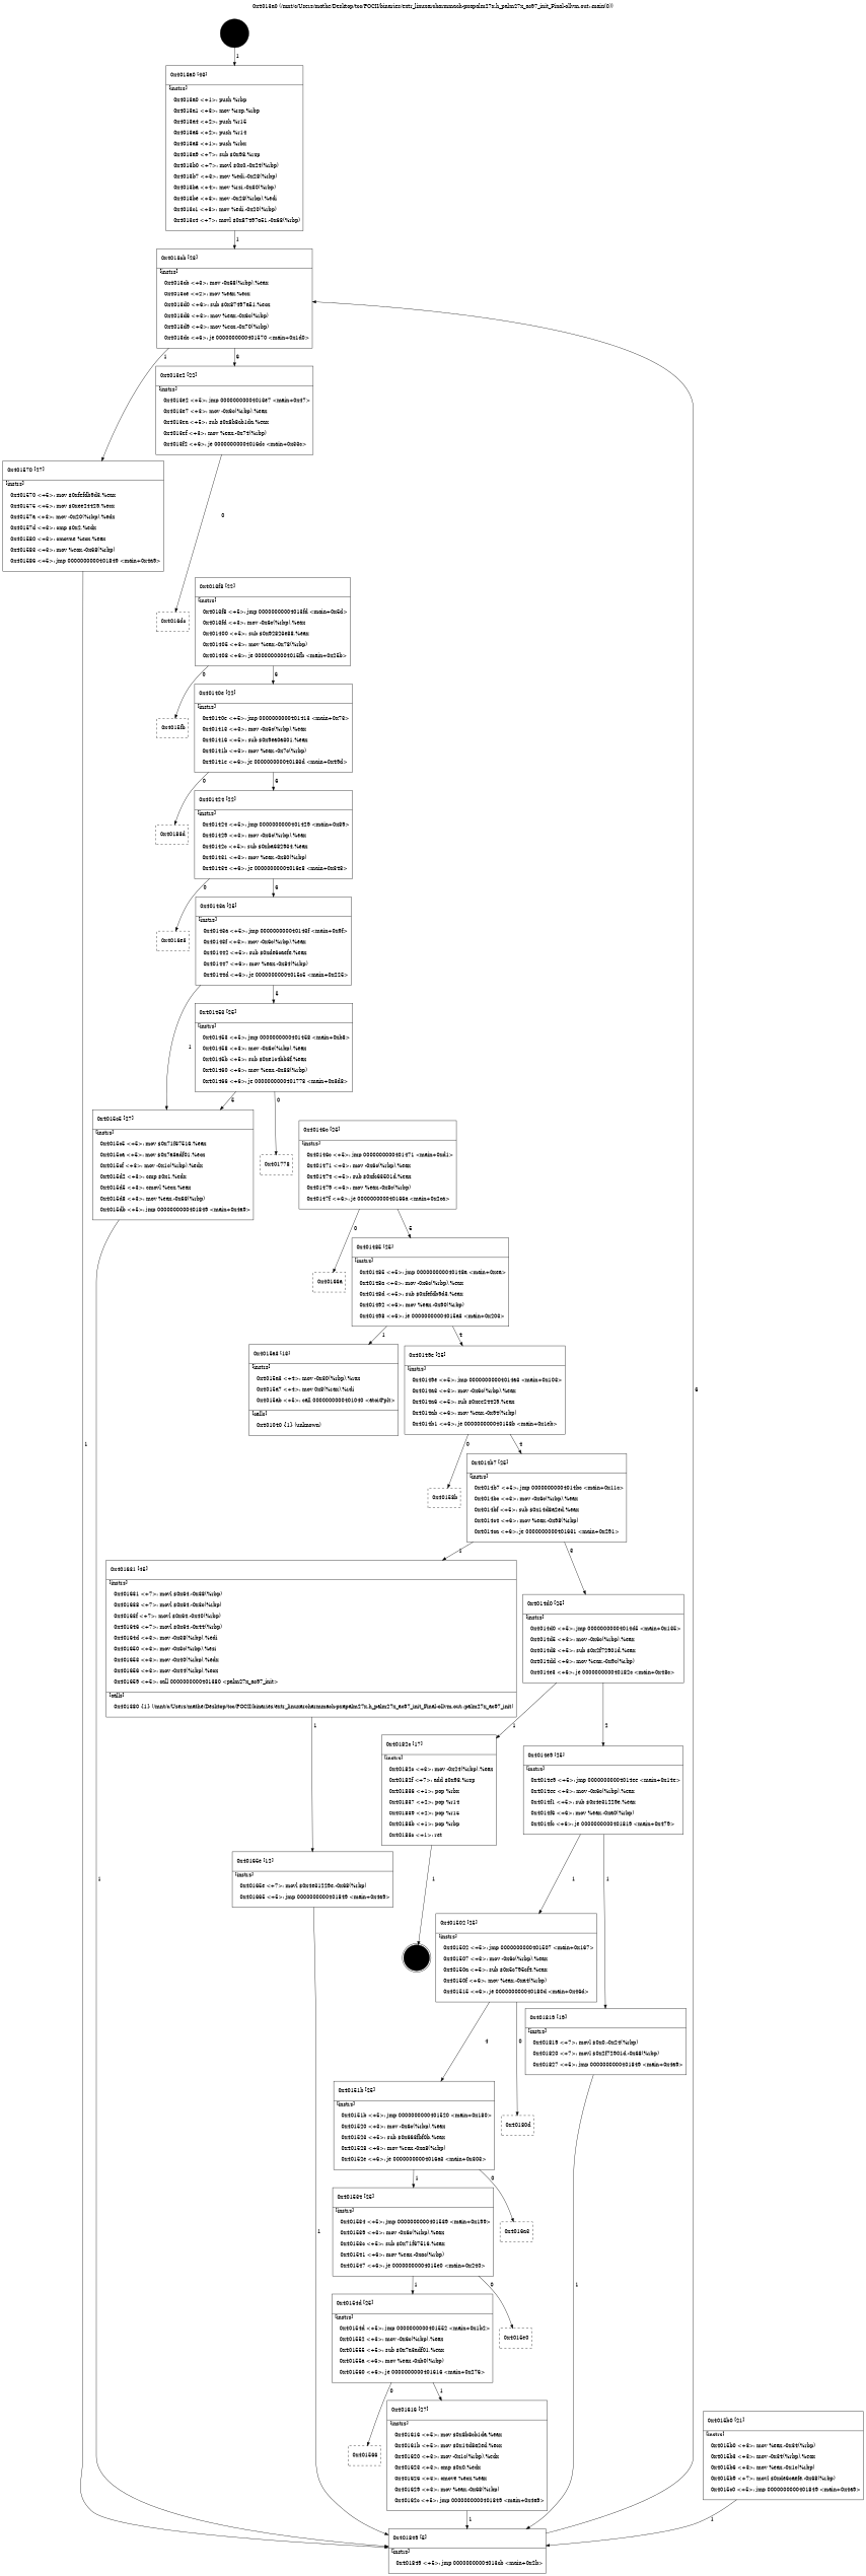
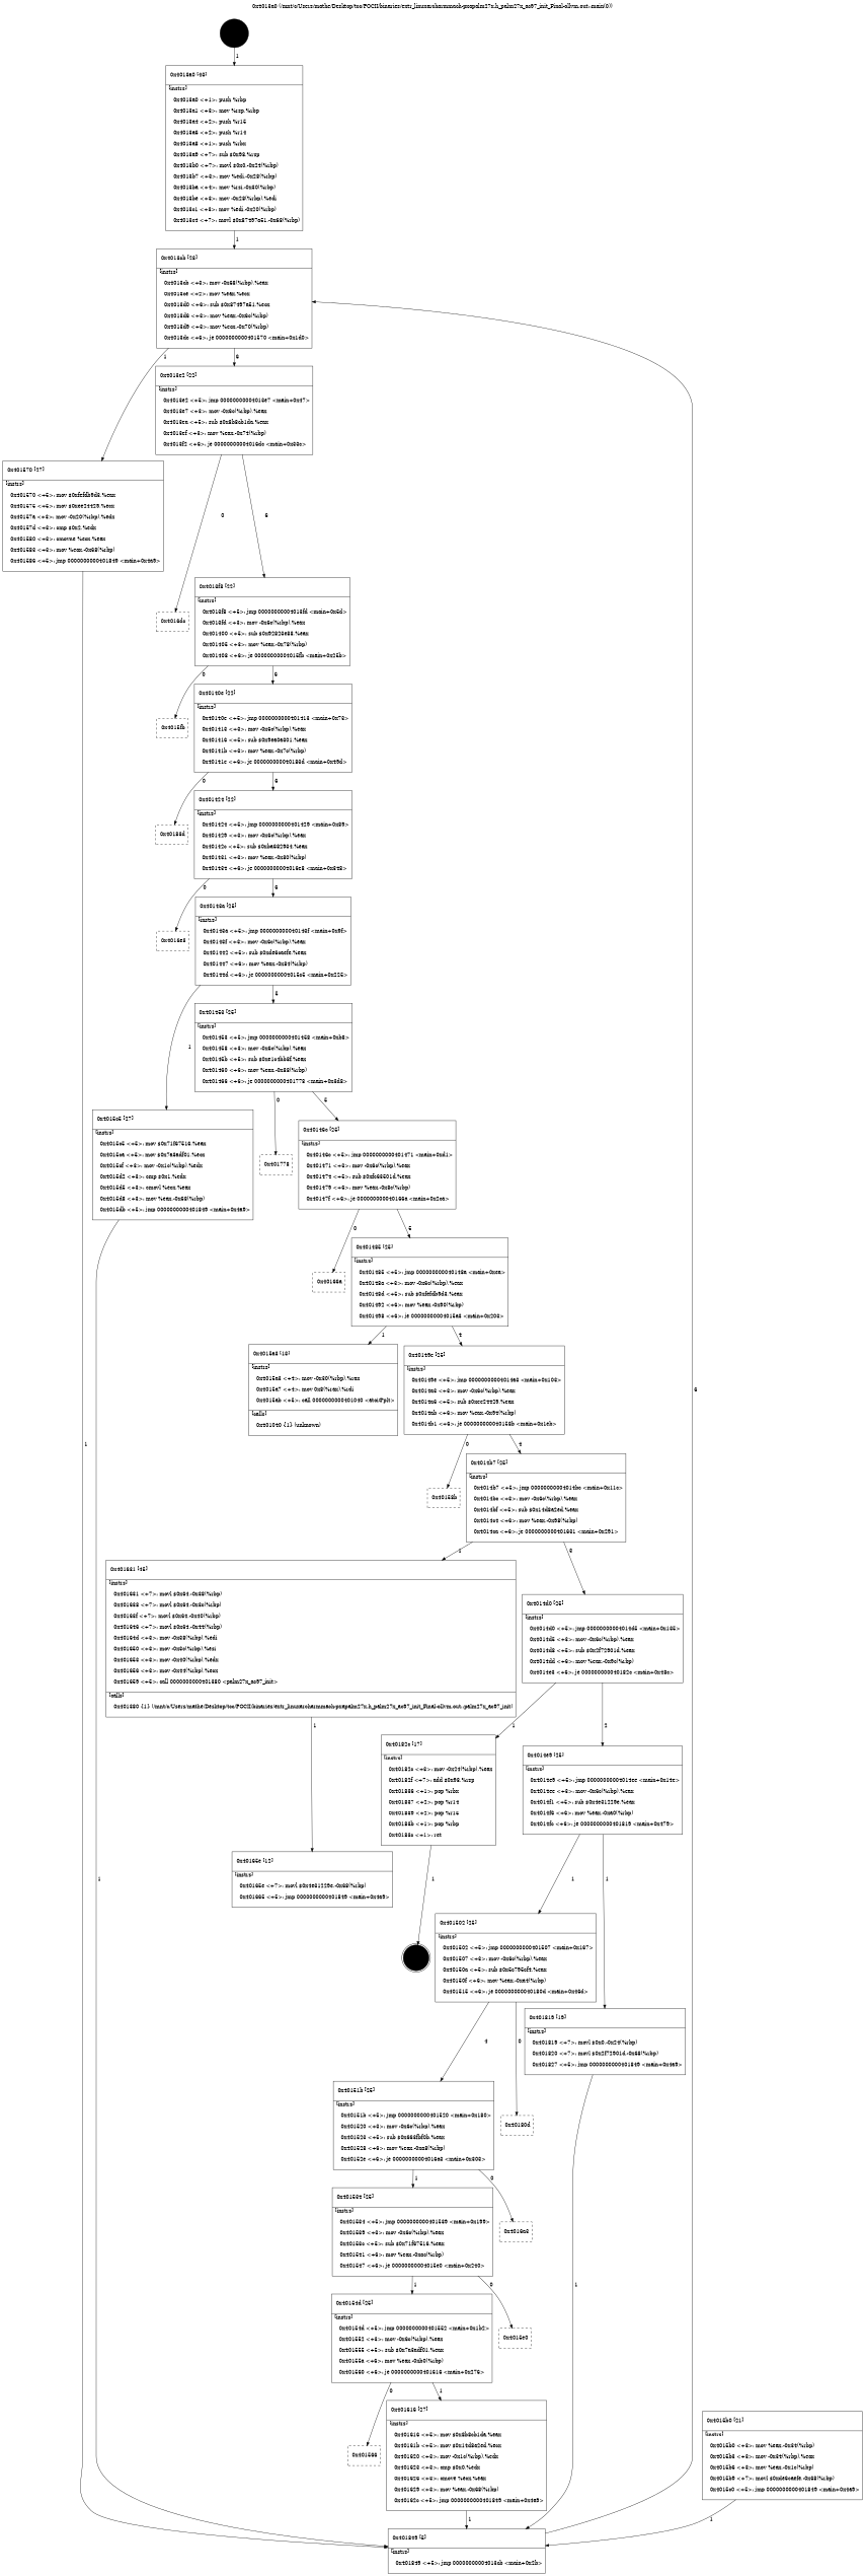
  digraph {
    label="0x4013a0 (/mnt/c/Users/mathe/Desktop/tcc/POCII/binaries/extr_linuxarcharmmach-pxapalm27x.h_palm27x_ac97_init_Final-ollvm.out::main(0))"
    labelloc=t
    node [shape=record]
    Entry [fillcolor=black height=0.3 shape=circle style=filled width=0.3]
    n2 [label="{\n     0x4013a0 [43]\l\n     | [instrs]\l\n     &nbsp;&nbsp;0x4013a0 \<+1\>: push %rbp\l\n     &nbsp;&nbsp;0x4013a1 \<+3\>: mov %rsp,%rbp\l\n     &nbsp;&nbsp;0x4013a4 \<+2\>: push %r15\l\n     &nbsp;&nbsp;0x4013a6 \<+2\>: push %r14\l\n     &nbsp;&nbsp;0x4013a8 \<+1\>: push %rbx\l\n     &nbsp;&nbsp;0x4013a9 \<+7\>: sub $0x98,%rsp\l\n     &nbsp;&nbsp;0x4013b0 \<+7\>: movl $0x0,-0x24(%rbp)\l\n     &nbsp;&nbsp;0x4013b7 \<+3\>: mov %edi,-0x28(%rbp)\l\n     &nbsp;&nbsp;0x4013ba \<+4\>: mov %rsi,-0x30(%rbp)\l\n     &nbsp;&nbsp;0x4013be \<+3\>: mov -0x28(%rbp),%edi\l\n     &nbsp;&nbsp;0x4013c1 \<+3\>: mov %edi,-0x20(%rbp)\l\n     &nbsp;&nbsp;0x4013c4 \<+7\>: movl $0x87497a51,-0x68(%rbp)\l\n  }"]
    n3 [label="{\n     0x4013cb [23]\l\n     | [instrs]\l\n     &nbsp;&nbsp;0x4013cb \<+3\>: mov -0x68(%rbp),%eax\l\n     &nbsp;&nbsp;0x4013ce \<+2\>: mov %eax,%ecx\l\n     &nbsp;&nbsp;0x4013d0 \<+6\>: sub $0x87497a51,%ecx\l\n     &nbsp;&nbsp;0x4013d6 \<+3\>: mov %eax,-0x6c(%rbp)\l\n     &nbsp;&nbsp;0x4013d9 \<+3\>: mov %ecx,-0x70(%rbp)\l\n     &nbsp;&nbsp;0x4013dc \<+6\>: je 0000000000401570 \<main+0x1d0\>\l\n  }"]
    n4 [label="{\n     0x401570 [27]\l\n     | [instrs]\l\n     &nbsp;&nbsp;0x401570 \<+5\>: mov $0xfefdb9d3,%eax\l\n     &nbsp;&nbsp;0x401575 \<+5\>: mov $0xee24429,%ecx\l\n     &nbsp;&nbsp;0x40157a \<+3\>: mov -0x20(%rbp),%edx\l\n     &nbsp;&nbsp;0x40157d \<+3\>: cmp $0x2,%edx\l\n     &nbsp;&nbsp;0x401580 \<+3\>: cmovne %ecx,%eax\l\n     &nbsp;&nbsp;0x401583 \<+3\>: mov %eax,-0x68(%rbp)\l\n     &nbsp;&nbsp;0x401586 \<+5\>: jmp 0000000000401849 \<main+0x4a9\>\l\n  }"]
    n5 [label="{\n     0x4013e2 [22]\l\n     | [instrs]\l\n     &nbsp;&nbsp;0x4013e2 \<+5\>: jmp 00000000004013e7 \<main+0x47\>\l\n     &nbsp;&nbsp;0x4013e7 \<+3\>: mov -0x6c(%rbp),%eax\l\n     &nbsp;&nbsp;0x4013ea \<+5\>: sub $0x8b8cb1da,%eax\l\n     &nbsp;&nbsp;0x4013ef \<+3\>: mov %eax,-0x74(%rbp)\l\n     &nbsp;&nbsp;0x4013f2 \<+6\>: je 00000000004016dc \<main+0x33c\>\l\n  }"]
    n6 [label="{\n     0x401849 [5]\l\n     | [instrs]\l\n     &nbsp;&nbsp;0x401849 \<+5\>: jmp 00000000004013cb \<main+0x2b\>\l\n  }"]
    n7 [label="{\n     0x4016dc\l\n  }" style=dashed]
    n8 [label="{\n     0x4013f8 [22]\l\n     | [instrs]\l\n     &nbsp;&nbsp;0x4013f8 \<+5\>: jmp 00000000004013fd \<main+0x5d\>\l\n     &nbsp;&nbsp;0x4013fd \<+3\>: mov -0x6c(%rbp),%eax\l\n     &nbsp;&nbsp;0x401400 \<+5\>: sub $0x92823e88,%eax\l\n     &nbsp;&nbsp;0x401405 \<+3\>: mov %eax,-0x78(%rbp)\l\n     &nbsp;&nbsp;0x401408 \<+6\>: je 00000000004015fb \<main+0x25b\>\l\n  }"]
    n9 [label="{\n     0x4015fb\l\n  }" style=dashed]
    n10 [label="{\n     0x40140e [22]\l\n     | [instrs]\l\n     &nbsp;&nbsp;0x40140e \<+5\>: jmp 0000000000401413 \<main+0x73\>\l\n     &nbsp;&nbsp;0x401413 \<+3\>: mov -0x6c(%rbp),%eax\l\n     &nbsp;&nbsp;0x401416 \<+5\>: sub $0x9ea0a301,%eax\l\n     &nbsp;&nbsp;0x40141b \<+3\>: mov %eax,-0x7c(%rbp)\l\n     &nbsp;&nbsp;0x40141e \<+6\>: je 000000000040183d \<main+0x49d\>\l\n  }"]
    Exit [fillcolor=black height=0.3 peripheries=2 shape=circle style=filled width=0.3]
    n12 [label="{\n     0x40183d\l\n  }" style=dashed]
    n13 [label="{\n     0x401424 [22]\l\n     | [instrs]\l\n     &nbsp;&nbsp;0x401424 \<+5\>: jmp 0000000000401429 \<main+0x89\>\l\n     &nbsp;&nbsp;0x401429 \<+3\>: mov -0x6c(%rbp),%eax\l\n     &nbsp;&nbsp;0x40142c \<+5\>: sub $0xba682934,%eax\l\n     &nbsp;&nbsp;0x401431 \<+3\>: mov %eax,-0x80(%rbp)\l\n     &nbsp;&nbsp;0x401434 \<+6\>: je 00000000004016e8 \<main+0x348\>\l\n  }"]
    n14 [label="{\n     0x40165e [12]\l\n     | [instrs]\l\n     &nbsp;&nbsp;0x40165e \<+7\>: movl $0x4e31229e,-0x68(%rbp)\l\n     &nbsp;&nbsp;0x401665 \<+5\>: jmp 0000000000401849 \<main+0x4a9\>\l\n  }"]
    n15 [label="{\n     0x4016e8\l\n  }" style=dashed]
    n16 [label="{\n     0x40143a [25]\l\n     | [instrs]\l\n     &nbsp;&nbsp;0x40143a \<+5\>: jmp 000000000040143f \<main+0x9f\>\l\n     &nbsp;&nbsp;0x40143f \<+3\>: mov -0x6c(%rbp),%eax\l\n     &nbsp;&nbsp;0x401442 \<+5\>: sub $0xde6caefe,%eax\l\n     &nbsp;&nbsp;0x401447 \<+6\>: mov %eax,-0x84(%rbp)\l\n     &nbsp;&nbsp;0x40144d \<+6\>: je 00000000004015c5 \<main+0x225\>\l\n  }"]
    n17 [label="{\n     0x401566\l\n  }" style=dashed]
    n18 [label="{\n     0x4015c5 [27]\l\n     | [instrs]\l\n     &nbsp;&nbsp;0x4015c5 \<+5\>: mov $0x71f67516,%eax\l\n     &nbsp;&nbsp;0x4015ca \<+5\>: mov $0x7a3adf01,%ecx\l\n     &nbsp;&nbsp;0x4015cf \<+3\>: mov -0x1c(%rbp),%edx\l\n     &nbsp;&nbsp;0x4015d2 \<+3\>: cmp $0x1,%edx\l\n     &nbsp;&nbsp;0x4015d5 \<+3\>: cmovl %ecx,%eax\l\n     &nbsp;&nbsp;0x4015d8 \<+3\>: mov %eax,-0x68(%rbp)\l\n     &nbsp;&nbsp;0x4015db \<+5\>: jmp 0000000000401849 \<main+0x4a9\>\l\n  }"]
    n19 [label="{\n     0x401453 [25]\l\n     | [instrs]\l\n     &nbsp;&nbsp;0x401453 \<+5\>: jmp 0000000000401458 \<main+0xb8\>\l\n     &nbsp;&nbsp;0x401458 \<+3\>: mov -0x6c(%rbp),%eax\l\n     &nbsp;&nbsp;0x40145b \<+5\>: sub $0xe1c4bb8f,%eax\l\n     &nbsp;&nbsp;0x401460 \<+6\>: mov %eax,-0x88(%rbp)\l\n     &nbsp;&nbsp;0x401466 \<+6\>: je 0000000000401778 \<main+0x3d8\>\l\n  }"]
    n20 [label="{\n     0x401616 [27]\l\n     | [instrs]\l\n     &nbsp;&nbsp;0x401616 \<+5\>: mov $0x8b8cb1da,%eax\l\n     &nbsp;&nbsp;0x40161b \<+5\>: mov $0x14d8a2ed,%ecx\l\n     &nbsp;&nbsp;0x401620 \<+3\>: mov -0x1c(%rbp),%edx\l\n     &nbsp;&nbsp;0x401623 \<+3\>: cmp $0x0,%edx\l\n     &nbsp;&nbsp;0x401626 \<+3\>: cmove %ecx,%eax\l\n     &nbsp;&nbsp;0x401629 \<+3\>: mov %eax,-0x68(%rbp)\l\n     &nbsp;&nbsp;0x40162c \<+5\>: jmp 0000000000401849 \<main+0x4a9\>\l\n  }"]
    n21 [label="{\n     0x401778\l\n  }" style=dashed]
    n22 [label="{\n     0x40146c [25]\l\n     | [instrs]\l\n     &nbsp;&nbsp;0x40146c \<+5\>: jmp 0000000000401471 \<main+0xd1\>\l\n     &nbsp;&nbsp;0x401471 \<+3\>: mov -0x6c(%rbp),%eax\l\n     &nbsp;&nbsp;0x401474 \<+5\>: sub $0xfc63501d,%eax\l\n     &nbsp;&nbsp;0x401479 \<+6\>: mov %eax,-0x8c(%rbp)\l\n     &nbsp;&nbsp;0x40147f \<+6\>: je 000000000040166a \<main+0x2ca\>\l\n  }"]
    n23 [label="{\n     0x40154d [25]\l\n     | [instrs]\l\n     &nbsp;&nbsp;0x40154d \<+5\>: jmp 0000000000401552 \<main+0x1b2\>\l\n     &nbsp;&nbsp;0x401552 \<+3\>: mov -0x6c(%rbp),%eax\l\n     &nbsp;&nbsp;0x401555 \<+5\>: sub $0x7a3adf01,%eax\l\n     &nbsp;&nbsp;0x40155a \<+6\>: mov %eax,-0xb0(%rbp)\l\n     &nbsp;&nbsp;0x401560 \<+6\>: je 0000000000401616 \<main+0x276\>\l\n  }"]
    n24 [label="{\n     0x40166a\l\n  }" style=dashed]
    n25 [label="{\n     0x401485 [25]\l\n     | [instrs]\l\n     &nbsp;&nbsp;0x401485 \<+5\>: jmp 000000000040148a \<main+0xea\>\l\n     &nbsp;&nbsp;0x40148a \<+3\>: mov -0x6c(%rbp),%eax\l\n     &nbsp;&nbsp;0x40148d \<+5\>: sub $0xfefdb9d3,%eax\l\n     &nbsp;&nbsp;0x401492 \<+6\>: mov %eax,-0x90(%rbp)\l\n     &nbsp;&nbsp;0x401498 \<+6\>: je 00000000004015a3 \<main+0x203\>\l\n  }"]
    n26 [label="{\n     0x4015e0\l\n  }" style=dashed]
    n27 [label="{\n     0x4015a3 [13]\l\n     | [instrs]\l\n     &nbsp;&nbsp;0x4015a3 \<+4\>: mov -0x30(%rbp),%rax\l\n     &nbsp;&nbsp;0x4015a7 \<+4\>: mov 0x8(%rax),%rdi\l\n     &nbsp;&nbsp;0x4015ab \<+5\>: call 0000000000401040 \<atoi@plt\>\l\n     | [calls]\l\n     &nbsp;&nbsp;0x401040 \{1\} (unknown)\l\n  }"]
    n28 [label="{\n     0x40149e [25]\l\n     | [instrs]\l\n     &nbsp;&nbsp;0x40149e \<+5\>: jmp 00000000004014a3 \<main+0x103\>\l\n     &nbsp;&nbsp;0x4014a3 \<+3\>: mov -0x6c(%rbp),%eax\l\n     &nbsp;&nbsp;0x4014a6 \<+5\>: sub $0xee24429,%eax\l\n     &nbsp;&nbsp;0x4014ab \<+6\>: mov %eax,-0x94(%rbp)\l\n     &nbsp;&nbsp;0x4014b1 \<+6\>: je 000000000040158b \<main+0x1eb\>\l\n  }"]
    n29 [label="{\n     0x401534 [25]\l\n     | [instrs]\l\n     &nbsp;&nbsp;0x401534 \<+5\>: jmp 0000000000401539 \<main+0x199\>\l\n     &nbsp;&nbsp;0x401539 \<+3\>: mov -0x6c(%rbp),%eax\l\n     &nbsp;&nbsp;0x40153c \<+5\>: sub $0x71f67516,%eax\l\n     &nbsp;&nbsp;0x401541 \<+6\>: mov %eax,-0xac(%rbp)\l\n     &nbsp;&nbsp;0x401547 \<+6\>: je 00000000004015e0 \<main+0x240\>\l\n  }"]
    n30 [label="{\n     0x40158b\l\n  }" style=dashed]
    n31 [label="{\n     0x4014b7 [25]\l\n     | [instrs]\l\n     &nbsp;&nbsp;0x4014b7 \<+5\>: jmp 00000000004014bc \<main+0x11c\>\l\n     &nbsp;&nbsp;0x4014bc \<+3\>: mov -0x6c(%rbp),%eax\l\n     &nbsp;&nbsp;0x4014bf \<+5\>: sub $0x14d8a2ed,%eax\l\n     &nbsp;&nbsp;0x4014c4 \<+6\>: mov %eax,-0x98(%rbp)\l\n     &nbsp;&nbsp;0x4014ca \<+6\>: je 0000000000401631 \<main+0x291\>\l\n  }"]
    n32 [label="{\n     0x4016a3\l\n  }" style=dashed]
    n33 [label="{\n     0x4015b0 [21]\l\n     | [instrs]\l\n     &nbsp;&nbsp;0x4015b0 \<+3\>: mov %eax,-0x34(%rbp)\l\n     &nbsp;&nbsp;0x4015b3 \<+3\>: mov -0x34(%rbp),%eax\l\n     &nbsp;&nbsp;0x4015b6 \<+3\>: mov %eax,-0x1c(%rbp)\l\n     &nbsp;&nbsp;0x4015b9 \<+7\>: movl $0xde6caefe,-0x68(%rbp)\l\n     &nbsp;&nbsp;0x4015c0 \<+5\>: jmp 0000000000401849 \<main+0x4a9\>\l\n  }"]
    n34 [label="{\n     0x401631 [45]\l\n     | [instrs]\l\n     &nbsp;&nbsp;0x401631 \<+7\>: movl $0x64,-0x38(%rbp)\l\n     &nbsp;&nbsp;0x401638 \<+7\>: movl $0x64,-0x3c(%rbp)\l\n     &nbsp;&nbsp;0x40163f \<+7\>: movl $0x64,-0x40(%rbp)\l\n     &nbsp;&nbsp;0x401646 \<+7\>: movl $0x64,-0x44(%rbp)\l\n     &nbsp;&nbsp;0x40164d \<+3\>: mov -0x38(%rbp),%edi\l\n     &nbsp;&nbsp;0x401650 \<+3\>: mov -0x3c(%rbp),%esi\l\n     &nbsp;&nbsp;0x401653 \<+3\>: mov -0x40(%rbp),%edx\l\n     &nbsp;&nbsp;0x401656 \<+3\>: mov -0x44(%rbp),%ecx\l\n     &nbsp;&nbsp;0x401659 \<+5\>: call 0000000000401380 \<palm27x_ac97_init\>\l\n     | [calls]\l\n     &nbsp;&nbsp;0x401380 \{1\} (/mnt/c/Users/mathe/Desktop/tcc/POCII/binaries/extr_linuxarcharmmach-pxapalm27x.h_palm27x_ac97_init_Final-ollvm.out::palm27x_ac97_init)\l\n  }"]
    n35 [label="{\n     0x4014d0 [25]\l\n     | [instrs]\l\n     &nbsp;&nbsp;0x4014d0 \<+5\>: jmp 00000000004014d5 \<main+0x135\>\l\n     &nbsp;&nbsp;0x4014d5 \<+3\>: mov -0x6c(%rbp),%eax\l\n     &nbsp;&nbsp;0x4014d8 \<+5\>: sub $0x2f72901d,%eax\l\n     &nbsp;&nbsp;0x4014dd \<+6\>: mov %eax,-0x9c(%rbp)\l\n     &nbsp;&nbsp;0x4014e3 \<+6\>: je 000000000040182c \<main+0x48c\>\l\n  }"]
    n36 [label="{\n     0x40151b [25]\l\n     | [instrs]\l\n     &nbsp;&nbsp;0x40151b \<+5\>: jmp 0000000000401520 \<main+0x180\>\l\n     &nbsp;&nbsp;0x401520 \<+3\>: mov -0x6c(%rbp),%eax\l\n     &nbsp;&nbsp;0x401523 \<+5\>: sub $0x663fbf0b,%eax\l\n     &nbsp;&nbsp;0x401528 \<+6\>: mov %eax,-0xa8(%rbp)\l\n     &nbsp;&nbsp;0x40152e \<+6\>: je 00000000004016a3 \<main+0x303\>\l\n  }"]
    n37 [label="{\n     0x40182c [17]\l\n     | [instrs]\l\n     &nbsp;&nbsp;0x40182c \<+3\>: mov -0x24(%rbp),%eax\l\n     &nbsp;&nbsp;0x40182f \<+7\>: add $0x98,%rsp\l\n     &nbsp;&nbsp;0x401836 \<+1\>: pop %rbx\l\n     &nbsp;&nbsp;0x401837 \<+2\>: pop %r14\l\n     &nbsp;&nbsp;0x401839 \<+2\>: pop %r15\l\n     &nbsp;&nbsp;0x40183b \<+1\>: pop %rbp\l\n     &nbsp;&nbsp;0x40183c \<+1\>: ret\l\n  }"]
    n38 [label="{\n     0x4014e9 [25]\l\n     | [instrs]\l\n     &nbsp;&nbsp;0x4014e9 \<+5\>: jmp 00000000004014ee \<main+0x14e\>\l\n     &nbsp;&nbsp;0x4014ee \<+3\>: mov -0x6c(%rbp),%eax\l\n     &nbsp;&nbsp;0x4014f1 \<+5\>: sub $0x4e31229e,%eax\l\n     &nbsp;&nbsp;0x4014f6 \<+6\>: mov %eax,-0xa0(%rbp)\l\n     &nbsp;&nbsp;0x4014fc \<+6\>: je 0000000000401819 \<main+0x479\>\l\n  }"]
    n39 [label="{\n     0x40180d\l\n  }" style=dashed]
    n40 [label="{\n     0x401502 [25]\l\n     | [instrs]\l\n     &nbsp;&nbsp;0x401502 \<+5\>: jmp 0000000000401507 \<main+0x167\>\l\n     &nbsp;&nbsp;0x401507 \<+3\>: mov -0x6c(%rbp),%eax\l\n     &nbsp;&nbsp;0x40150a \<+5\>: sub $0x5c795cf4,%eax\l\n     &nbsp;&nbsp;0x40150f \<+6\>: mov %eax,-0xa4(%rbp)\l\n     &nbsp;&nbsp;0x401515 \<+6\>: je 000000000040180d \<main+0x46d\>\l\n  }"]
    n41 [label="{\n     0x401819 [19]\l\n     | [instrs]\l\n     &nbsp;&nbsp;0x401819 \<+7\>: movl $0x0,-0x24(%rbp)\l\n     &nbsp;&nbsp;0x401820 \<+7\>: movl $0x2f72901d,-0x68(%rbp)\l\n     &nbsp;&nbsp;0x401827 \<+5\>: jmp 0000000000401849 \<main+0x4a9\>\l\n  }"]
    Entry -> n2 [label=" 1"]
    n2 -> n3 [label=" 1"]
    n3 -> n4 [label=" 1"]
    n3 -> n5 [label=" 6"]
    n4 -> n6 [label=" 1"]
    n5 -> n7 [label=" 0"]
+   n5 -> n8 [label=" 6"]
    n6 -> n3 [label=" 6"]
    n8 -> n9 [label=" 0"]
    n8 -> n10 [label=" 6"]
    n10 -> n12 [label=" 0"]
    n10 -> n13 [label=" 6"]
    n13 -> n15 [label=" 0"]
    n13 -> n16 [label=" 6"]
-   n14 -> n6 [label=" 1"]
    n16 -> n18 [label=" 1"]
    n16 -> n19 [label=" 5"]
    n18 -> n6 [label=" 1"]
    n19 -> n21 [label=" 0"]
-   n19 -> n18 [label=" 5"]
+   n19 -> n22 [label=" 5"]
    n20 -> n6 [label=" 1"]
    n22 -> n24 [label=" 0"]
    n22 -> n25 [label=" 5"]
    n23 -> n17 [label=" 0"]
    n23 -> n20 [label=" 1"]
    n25 -> n27 [label=" 1"]
    n25 -> n28 [label=" 4"]
    n28 -> n30 [label=" 0"]
    n28 -> n31 [label=" 4"]
    n29 -> n23 [label=" 1"]
    n29 -> n26 [label=" 0"]
    n31 -> n34 [label=" 1"]
    n31 -> n35 [label=" 3"]
    n33 -> n6 [label=" 1"]
    n34 -> n14 [label=" 1"]
    n35 -> n37 [label=" 1"]
    n35 -> n38 [label=" 2"]
    n36 -> n29 [label=" 1"]
    n36 -> n32 [label=" 0"]
    n37 -> Exit [label=" 1"]
    n38 -> n40 [label=" 1"]
    n38 -> n41 [label=" 1"]
    n40 -> n36 [label=" 4"]
    n40 -> n39 [label=" 0"]
    n41 -> n6 [label=" 1"]
  }
